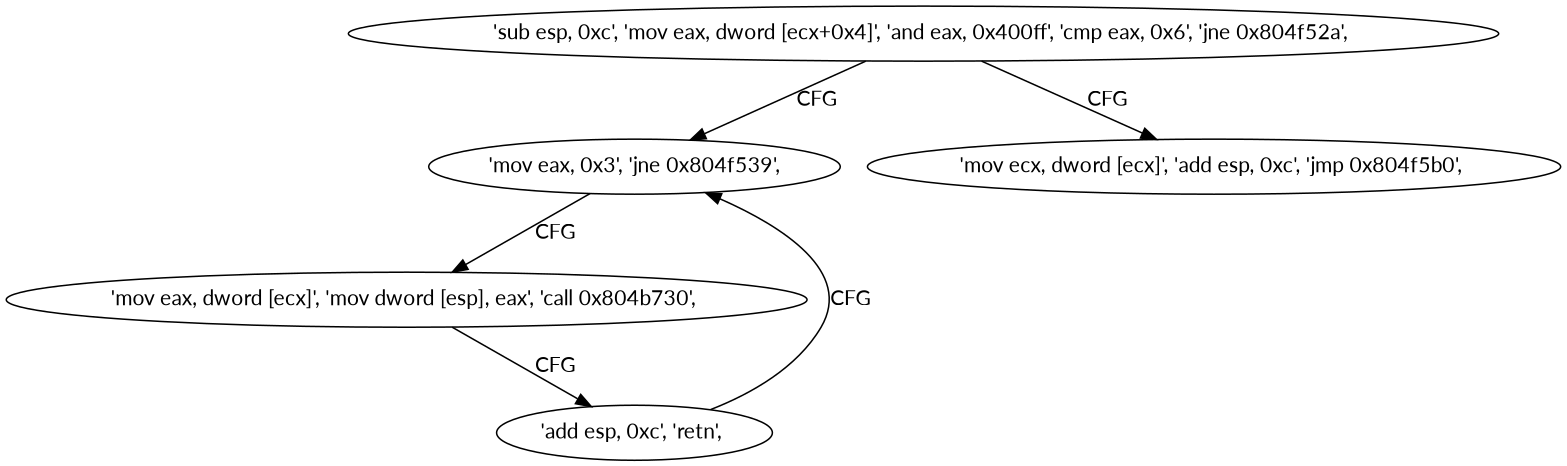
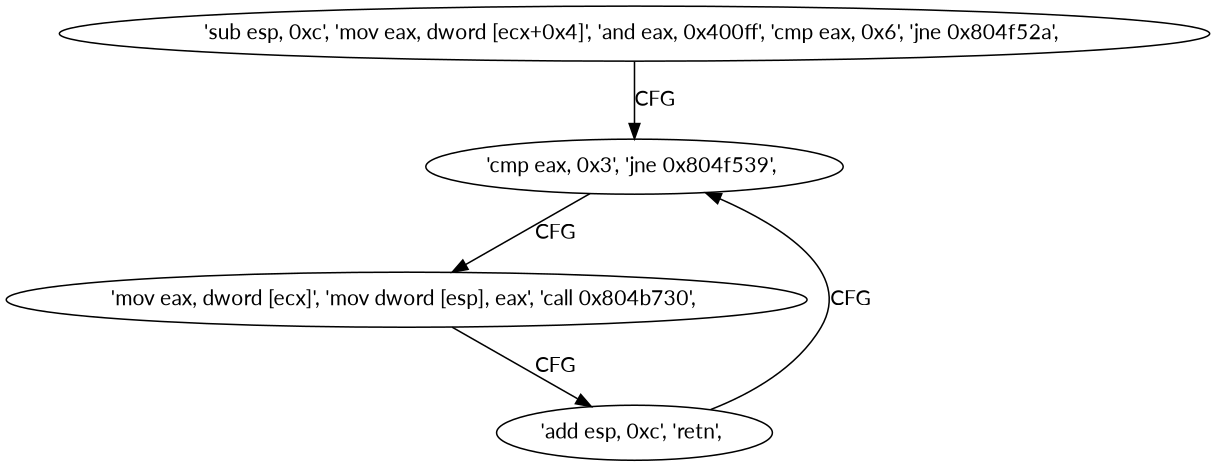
  digraph {
    fontname=Lato
    node [fontname=Lato]
    edge [fontname=Lato]
    n1 [label="'sub esp, 0xc', 'mov eax, dword [ecx+0x4]', 'and eax, 0x400ff', 'cmp eax, 0x6', 'jne 0x804f52a', "]
-   n2 [label="'mov eax, 0x3', 'jne 0x804f539',"]
-   n3 [label="'mov ecx, dword [ecx]', 'add esp, 0xc', 'jmp 0x804f5b0', "]
+   n2 [label="'cmp eax, 0x3', 'jne 0x804f539', "]
    n4 [label="'mov eax, dword [ecx]', 'mov dword [esp], eax', 'call 0x804b730', "]
    n5 [label="'add esp, 0xc', 'retn', "]
    n1 -> n2 [label=CFG]
-   n1 -> n3 [label=CFG]
    n2 -> n4 [label=CFG]
    n4 -> n5 [label=CFG]
    n5 -> n2 [label=CFG]
  }
